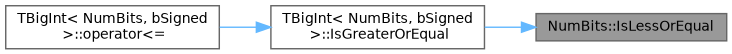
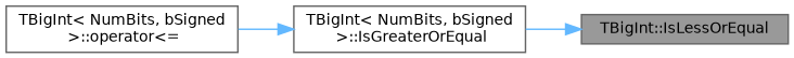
  digraph {
    rankdir=RL
    node [color=grey40 fillcolor=white fontname=Helvetica fontsize=10 shape=box style=filled]
    edge [color=steelblue1 dir=back fontname=Helvetica fontsize=10 labelfontname=Helvetica labelfontsize=10 style=solid]
-   n1 [color=gray40 fillcolor=grey60 fontcolor=black height=0.2 label="NumBits::IsLessOrEqual" width=0.4]
+   n1 [color=gray40 fillcolor=grey60 fontcolor=black height=0.2 label="TBigInt::IsLessOrEqual" width=0.4]
    n2 [height=0.2 label="TBigInt\< NumBits, bSigned\l \>::IsGreaterOrEqual" width=0.4]
    n3 [height=0.2 label="TBigInt\< NumBits, bSigned\l \>::operator\<=" width=0.4]
    n1 -> n2
    n2 -> n3
  }
